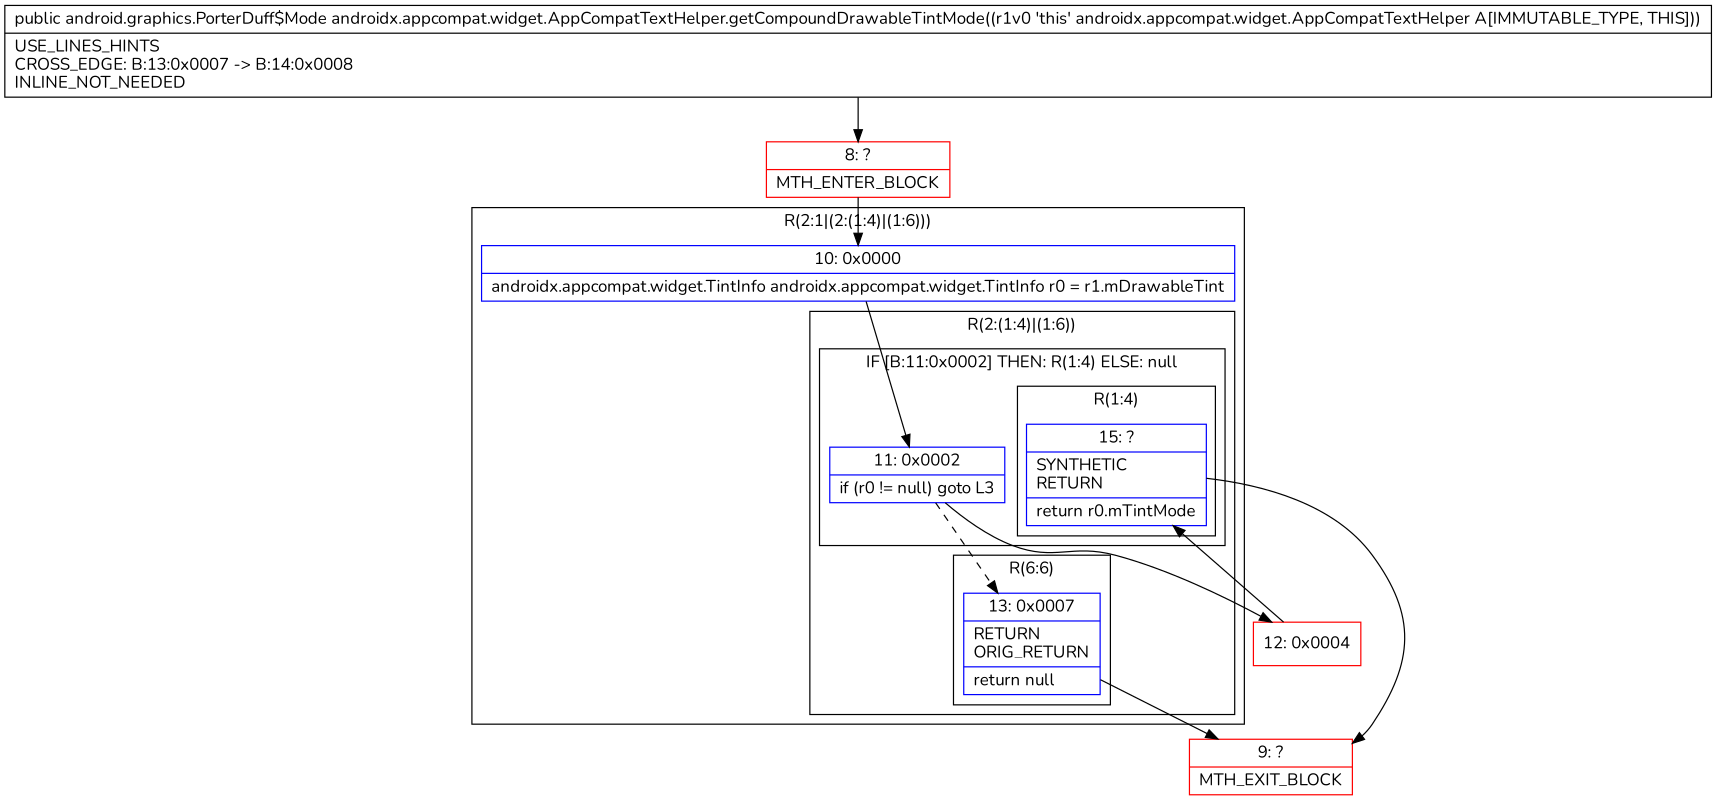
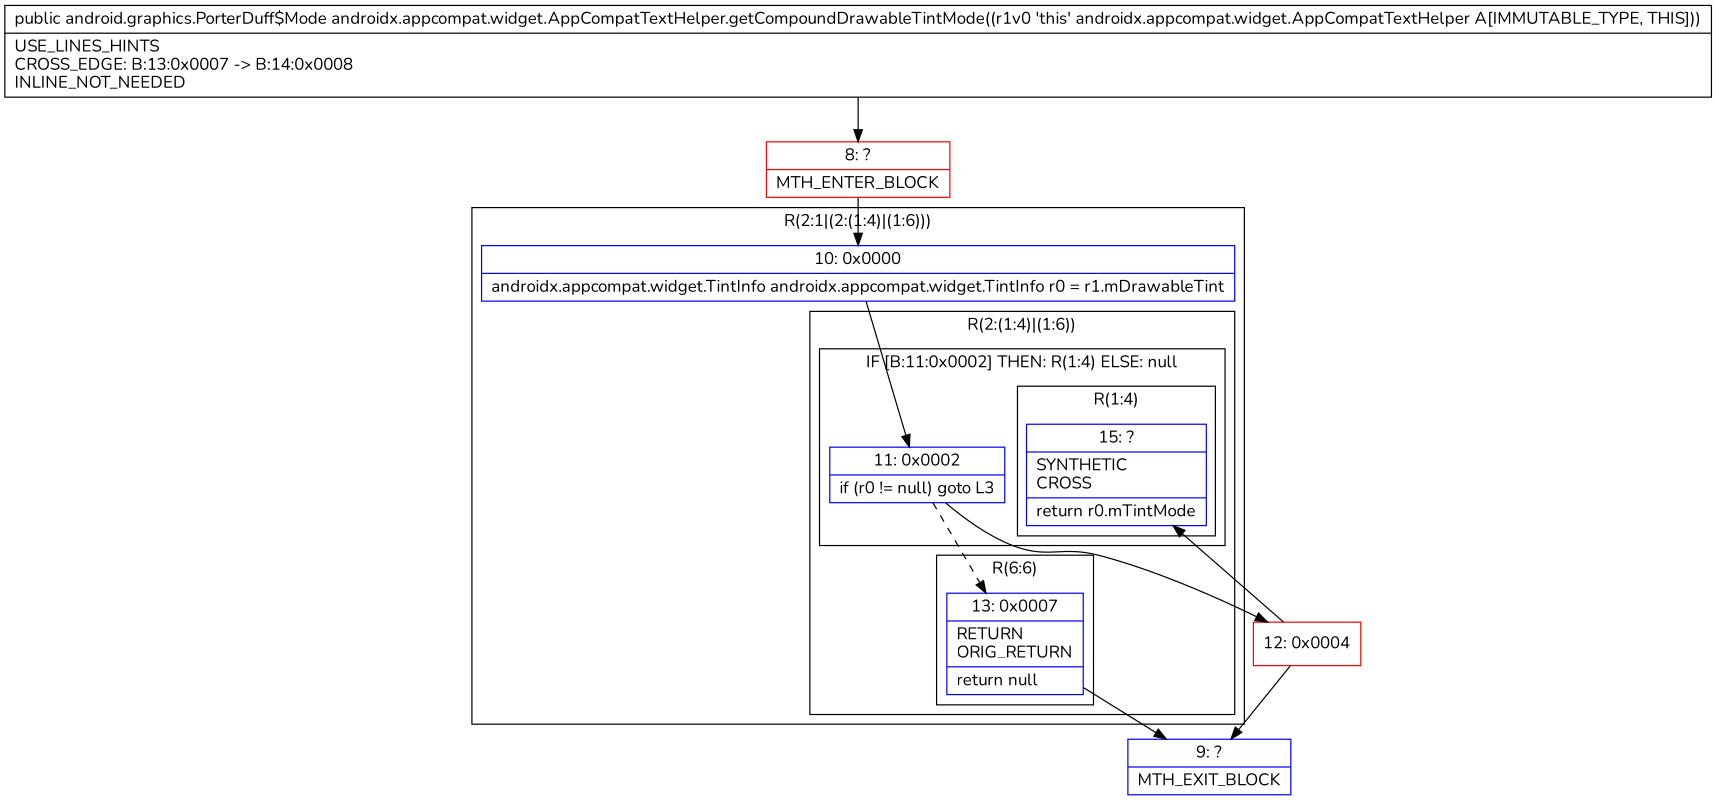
  digraph {
    fontname=Nunito
    node [color=blue fontname=Nunito shape=record]
    edge [fontname=Nunito]
-   n1 [label="{15\:\ ?|SYNTHETIC\lRETURN\l|return r0.mTintMode\l}"]
+   n1 [label="{15\:\ ?|SYNTHETIC\lCROSS\l|return r0.mTintMode\l}"]
    n2 [label="{11\:\ 0x0002|if (r0 != null) goto L3\l}"]
    n3 [label="{13\:\ 0x0007|RETURN\lORIG_RETURN\l|return null\l}"]
    n4 [label="{10\:\ 0x0000|androidx.appcompat.widget.TintInfo androidx.appcompat.widget.TintInfo r0 = r1.mDrawableTint\l}"]
-   n5 [color=red label="{9\:\ ?|MTH_EXIT_BLOCK\l}"]
+   n5 [label="{9\:\ ?|MTH_EXIT_BLOCK\l}"]
    n6 [color=red label="{12\:\ 0x0004}"]
    n7 [color=red label="{8\:\ ?|MTH_ENTER_BLOCK\l}"]
    n8 [label="{public android.graphics.PorterDuff$Mode androidx.appcompat.widget.AppCompatTextHelper.getCompoundDrawableTintMode((r1v0 'this' androidx.appcompat.widget.AppCompatTextHelper A[IMMUTABLE_TYPE, THIS]))  | USE_LINES_HINTS\lCROSS_EDGE: B:13:0x0007 \-\> B:14:0x0008\lINLINE_NOT_NEEDED\l}" color=""]
    subgraph cluster_1 {
      label="R(2:1|(2:(1:4)|(1:6)))"
      n4
      subgraph cluster_2 {
        label="R(2:(1:4)|(1:6))"
        subgraph cluster_3 {
          label="IF [B:11:0x0002] THEN: R(1:4) ELSE: null"
          n2
          subgraph cluster_4 {
            label="R(1:4)"
            n1
          }
        }
        subgraph cluster_5 {
          label="R(6:6)"
          n3
        }
      }
    }
-   n1 -> n5
+   n6 -> n5
    n2 -> n3 [style=dashed]
    n2 -> n6
    n3 -> n5
    n4 -> n2
    n6 -> n1
    n7 -> n4
    n8 -> n7
  }
